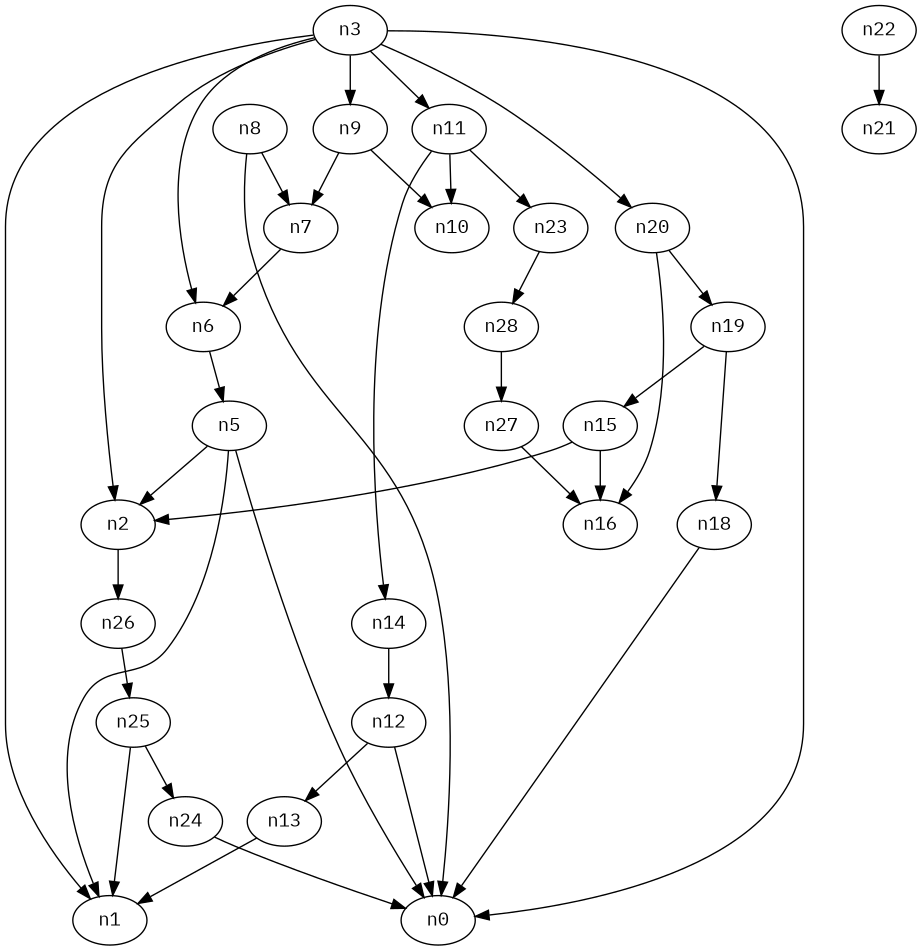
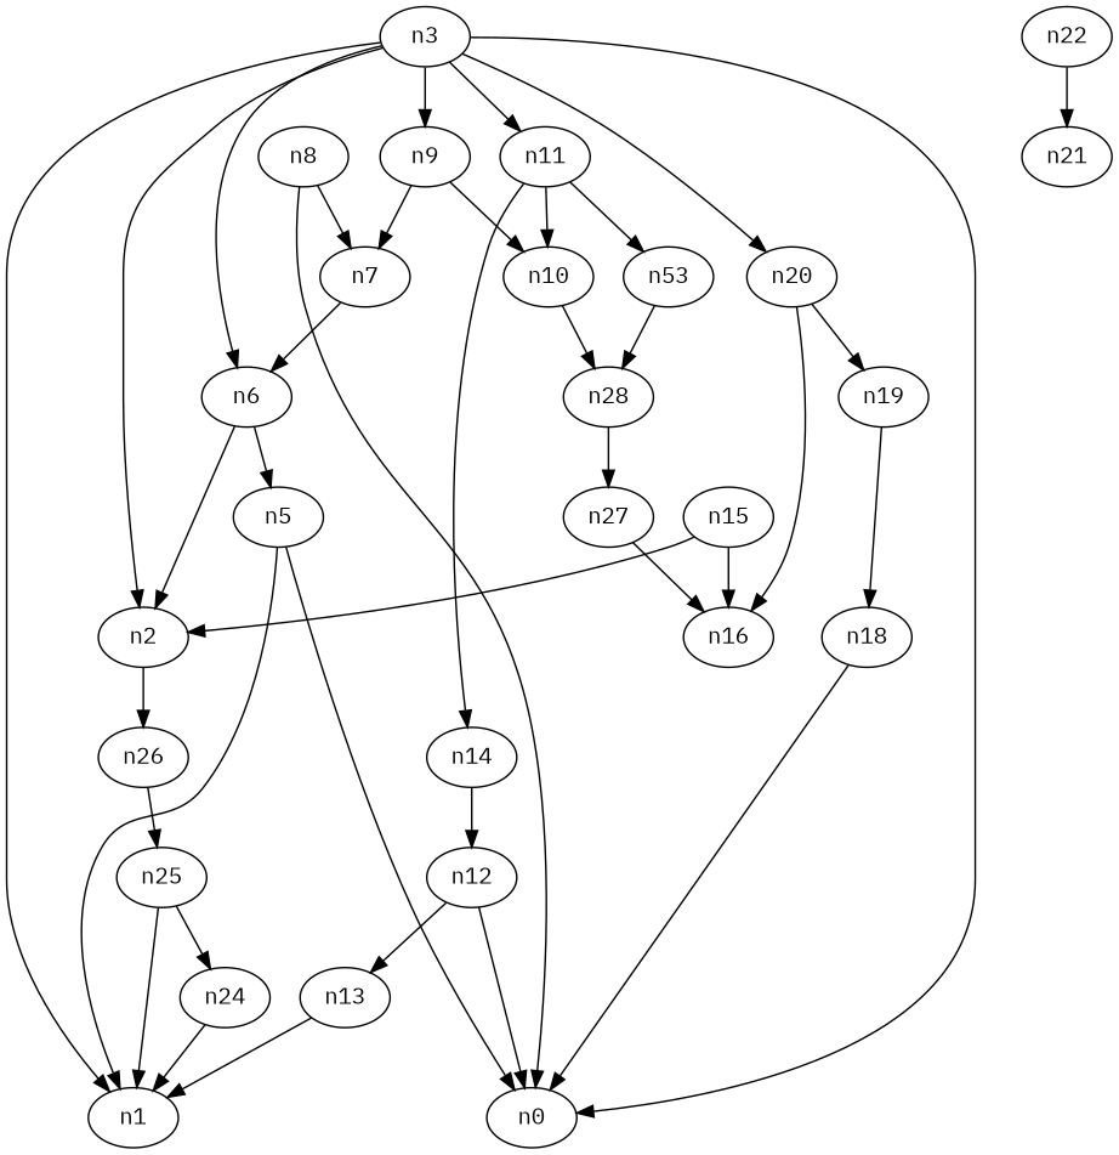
  digraph {
    fontname="IBM Plex Mono"
    node [fontname="IBM Plex Mono"]
    edge [fontname="IBM Plex Mono"]
    n2
    n26
    n25
    n1
    n24
    n3
    n0
    n6
    n9
    n11
    n20
    n5
    n7
    n10
    n14
-   n23
+   n23 [label=n53]
    n16
    n19
    n28
    n12
    n15
    n18
    n8
    n27
    n13
    n22
    n21
    n2 -> n26
    n26 -> n25
    n25 -> n1
    n25 -> n24
-   n24 -> n0
+   n24 -> n1
    n3 -> n2
    n3 -> n1
    n3 -> n0
    n3 -> n6
    n3 -> n9
    n3 -> n11
    n3 -> n20
    n6 -> n5
    n9 -> n7
    n9 -> n10
    n11 -> n10
    n11 -> n14
    n11 -> n23
    n20 -> n16
    n20 -> n19
-   n5 -> n2
+   n6 -> n2
    n5 -> n1
    n5 -> n0
    n7 -> n6
+   n10 -> n28
    n14 -> n12
    n23 -> n28
-   n19 -> n15
    n19 -> n18
    n28 -> n27
    n12 -> n0
    n12 -> n13
    n15 -> n2
    n15 -> n16
    n18 -> n0
    n8 -> n0
    n8 -> n7
    n27 -> n16
    n13 -> n1
    n22 -> n21
  }
